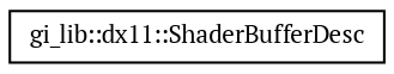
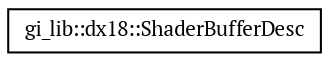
  digraph {
    rankdir=LR
    fontname="PT Serif"
-   n1 [color=black fillcolor=white fontname="PT Serif" fontsize=10 height=0.2 label="gi_lib::dx11::ShaderBufferDesc" shape=record style=filled width=0.4]
+   n1 [color=black fillcolor=white fontname="PT Serif" fontsize=10 height=0.2 label="gi_lib::dx18::ShaderBufferDesc" shape=record style=filled width=0.4]
  }
